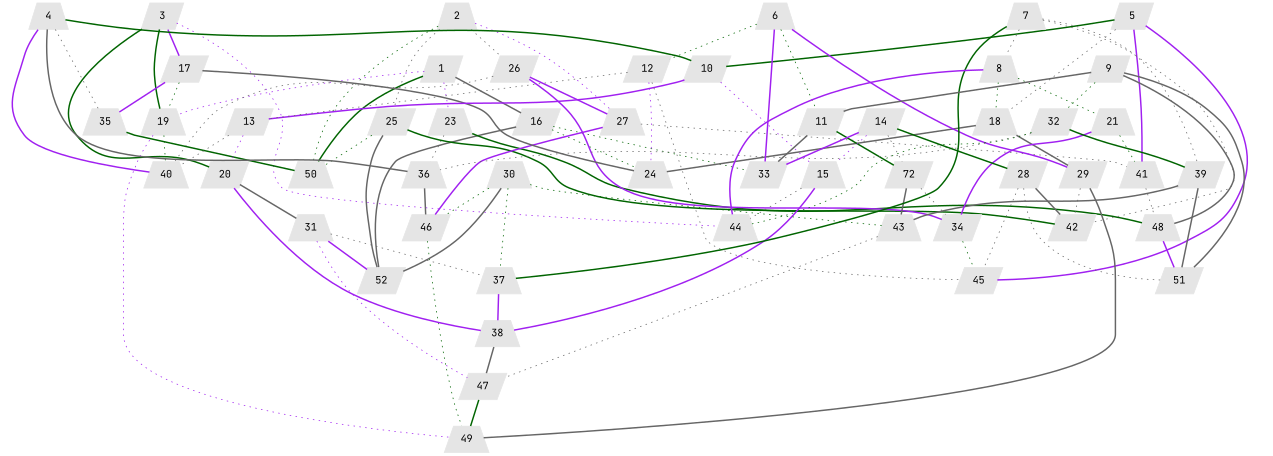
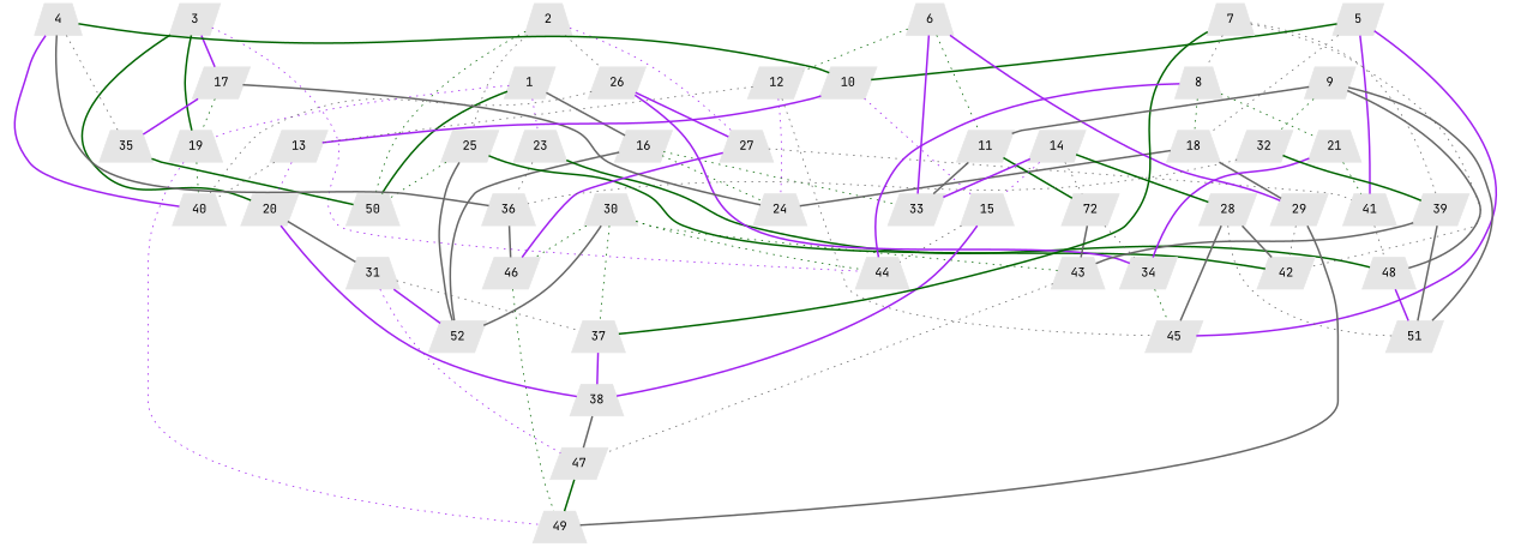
  graph {
    fontname="JetBrains Mono"
    node [color=gray90 fontname="JetBrains Mono" shape=parallelogram style=filled]
    edge [color=gray40 fontname="JetBrains Mono" style=bold]
    1
    16
    19 [shape=trapezium]
    23 [shape=trapezium]
    50 [shape=trapezium]
    33
    24 [shape=trapezium]
    52
    40 [shape=trapezium]
    49 [shape=trapezium]
    36 [shape=trapezium]
    48 [shape=trapezium]
    2 [shape=trapezium]
    25
    26
    27 [shape=trapezium]
    42
    34
    41 [shape=trapezium]
    46
    3
    17
    20
    44 [shape=trapezium]
    35 [shape=trapezium]
    38 [shape=trapezium]
    31 [shape=trapezium]
    4 [shape=trapezium]
    10
    13
    15 [shape=trapezium]
    5
    18 [shape=trapezium]
    45
    29
    6 [shape=trapezium]
    11
    12
    n39 [label=72]
    7 [shape=trapezium]
    8 [shape=trapezium]
    37 [shape=trapezium]
    39
    21 [shape=trapezium]
    51
    43 [shape=trapezium]
    9
    32
    14
    28
    47
    30 [shape=trapezium]
    1 -- 16
    1 -- 19 [color=purple style=dotted]
    1 -- 23 [color=purple style=dotted]
    1 -- 50 [color=darkgreen]
    16 -- 33 [color=darkgreen style=dotted]
    16 -- 24 [color=darkgreen style=dotted]
    16 -- 52
    19 -- 40 [color=darkgreen style=dotted]
    19 -- 49 [color=purple style=dotted]
    23 -- 36 [style=dotted]
    23 -- 48 [color=darkgreen]
    36 -- 46
    48 -- 51 [color=purple]
    2 -- 50 [color=darkgreen style=dotted]
    2 -- 25 [style=dotted]
    2 -- 26 [style=dotted]
    2 -- 27 [color=purple style=dotted]
    25 -- 50 [color=darkgreen style=dotted]
    25 -- 52
    25 -- 42 [color=darkgreen]
    26 -- 40 [style=dotted]
    26 -- 27 [color=purple]
    26 -- 34 [color=purple]
    27 -- 41 [style=dotted]
    27 -- 46 [color=purple]
    34 -- 45 [color=darkgreen style=dotted]
    41 -- 48 [style=dotted]
    46 -- 49 [color=darkgreen style=dotted]
    3 -- 19 [color=darkgreen]
    3 -- 17 [color=purple]
    3 -- 20 [color=darkgreen]
    3 -- 44 [color=purple style=dotted]
    17 -- 19 [color=darkgreen style=dotted]
    17 -- 24
    17 -- 35 [color=purple]
    20 -- 38 [color=purple]
    20 -- 31
    35 -- 50 [color=darkgreen]
    38 -- 47
    31 -- 52 [color=purple]
    31 -- 37 [style=dotted]
    31 -- 47 [color=purple style=dotted]
    4 -- 40 [color=purple]
    4 -- 36
    4 -- 35 [style=dotted]
    4 -- 10 [color=darkgreen]
    10 -- 13 [color=purple]
    10 -- 15 [color=purple style=dotted]
    13 -- 40 [style=dotted]
    13 -- 20 [color=purple style=dotted]
    15 -- 44 [style=dotted]
    15 -- 38 [color=purple]
    5 -- 41 [color=purple]
    5 -- 10 [color=darkgreen]
    5 -- 18 [style=dotted]
    5 -- 45 [color=purple]
    18 -- 24
    18 -- 29
    29 -- 49
    29 -- 42 [style=dotted]
    6 -- 33 [color=purple]
    6 -- 29 [color=purple]
    6 -- 11 [color=darkgreen style=dotted]
    6 -- 12 [color=darkgreen style=dotted]
    11 -- 33
    11 -- n39 [color=darkgreen]
    12 -- 24 [color=purple style=dotted]
    12 -- 13 [style=dotted]
    12 -- 45 [style=dotted]
    n39 -- 34 [style=dotted]
    n39 -- 43
    7 -- 42 [style=dotted]
    7 -- 8 [style=dotted]
    7 -- 37 [color=darkgreen]
    7 -- 39 [style=dotted]
    8 -- 44 [color=purple]
    8 -- 18 [color=darkgreen style=dotted]
    8 -- 21 [color=darkgreen style=dotted]
    37 -- 38 [color=purple]
    39 -- 51
    39 -- 43
    21 -- 34 [color=purple]
    21 -- 41 [color=darkgreen style=dotted]
    43 -- 47 [style=dotted]
    9 -- 48
    9 -- 11
    9 -- 51
    9 -- 32 [color=darkgreen style=dotted]
    32 -- 36 [style=dotted]
-   32 -- 44 [color=darkgreen style=dotted]
+   30 -- 44 [color=darkgreen style=dotted]
    32 -- 39 [color=darkgreen]
    14 -- 33 [color=purple]
    14 -- 15 [color=purple style=dotted]
    14 -- n39 [style=dotted]
    14 -- 28 [color=darkgreen]
    28 -- 42
-   28 -- 45 [style=dotted]
+   28 -- 45
    28 -- 51 [style=dotted]
    47 -- 49 [color=darkgreen]
    30 -- 52
    30 -- 46 [color=darkgreen style=dotted]
    30 -- 37 [color=darkgreen style=dotted]
    30 -- 43 [color=darkgreen style=dotted]
  }
